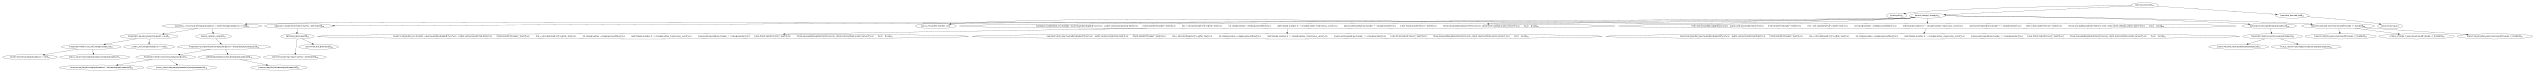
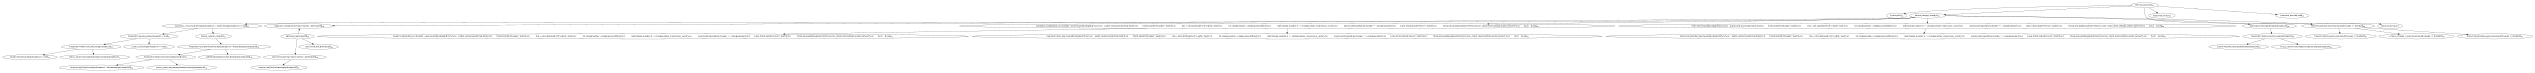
  digraph {
    fontname="Fira Sans"
    node [fontname="Fira Sans"]
    edge [fontname="Fira Sans"]
    n1 [label=<(METHOD,execute)<SUB>53</SUB>>]
    n2 [label=<(PARAM,this)<SUB>50</SUB>>]
    n3 [label=<(BLOCK,&lt;empty&gt;,&lt;empty&gt;)<SUB>53</SUB>>]
    n4 [label=<(MODIFIER,PUBLIC)>]
+   n5 [label=<(MODIFIER,VIRTUAL)>]
    n6 [label=<(METHOD_RETURN,void)<SUB>53</SUB>>]
    n7 [label=<(CONTROL_STRUCTURE,if (emptyChangeList == null),if (emptyChangeList == null))<SUB>55</SUB>>]
    n8 [label=<(&lt;operator&gt;.assignment,Project myProj = getProject())<SUB>58</SUB>>]
-   n9 [label=<(LOCAL,P4Handler handler: ANY)>]
    n10 [label=<(&lt;operator&gt;.assignment,ANY handler = new P4HandlerAdapter() {\012\012    public void process(String line) {\012        if (util.match(&quot;/Change/&quot;, line)) {\012            line = util.substitute(&quot;s/[^0-9]//g&quot;, line);\012            int changenumber = Integer.parseInt(line);\012            log(&quot;Change Number is &quot; + changenumber, Project.MSG_INFO);\012            myProj.setProperty(&quot;p4.change&quot;, &quot;&quot; + changenumber);\012        } else if (util.match(&quot;/error/&quot;, line)) {\012            throw new BuildException(&quot;Perforce Error, check client settings and/or server&quot;);\012        }\012    }\012})<SUB>60</SUB>>]
    n11 [label=<(&lt;init&gt;,new P4HandlerAdapter() {\012\012    public void process(String line) {\012        if (util.match(&quot;/Change/&quot;, line)) {\012            line = util.substitute(&quot;s/[^0-9]//g&quot;, line);\012            int changenumber = Integer.parseInt(line);\012            log(&quot;Change Number is &quot; + changenumber, Project.MSG_INFO);\012            myProj.setProperty(&quot;p4.change&quot;, &quot;&quot; + changenumber);\012        } else if (util.match(&quot;/error/&quot;, line)) {\012            throw new BuildException(&quot;Perforce Error, check client settings and/or server&quot;);\012        }\012    }\012})<SUB>60</SUB>>]
    n12 [label=<(setOutput,setOutput(emptyChangeList))<SUB>78</SUB>>]
    n13 [label=<(execP4Command,execP4Command(&quot;change -i&quot;, handler))<SUB>80</SUB>>]
    n14 [label=<(&lt;operator&gt;.equals,emptyChangeList == null)<SUB>55</SUB>>]
    n15 [label=<(BLOCK,&lt;empty&gt;,&lt;empty&gt;)<SUB>55</SUB>>]
    n16 [label=<(getProject,getProject())<SUB>58</SUB>>]
    n17 [label=<(IDENTIFIER,handler,ANY handler = new P4HandlerAdapter() {\012\012    public void process(String line) {\012        if (util.match(&quot;/Change/&quot;, line)) {\012            line = util.substitute(&quot;s/[^0-9]//g&quot;, line);\012            int changenumber = Integer.parseInt(line);\012            log(&quot;Change Number is &quot; + changenumber, Project.MSG_INFO);\012            myProj.setProperty(&quot;p4.change&quot;, &quot;&quot; + changenumber);\012        } else if (util.match(&quot;/error/&quot;, line)) {\012            throw new BuildException(&quot;Perforce Error, check client settings and/or server&quot;);\012        }\012    }\012})<SUB>60</SUB>>]
    n18 [label=<(&lt;operator&gt;.alloc,new P4HandlerAdapter() {\012\012    public void process(String line) {\012        if (util.match(&quot;/Change/&quot;, line)) {\012            line = util.substitute(&quot;s/[^0-9]//g&quot;, line);\012            int changenumber = Integer.parseInt(line);\012            log(&quot;Change Number is &quot; + changenumber, Project.MSG_INFO);\012            myProj.setProperty(&quot;p4.change&quot;, &quot;&quot; + changenumber);\012        } else if (util.match(&quot;/error/&quot;, line)) {\012            throw new BuildException(&quot;Perforce Error, check client settings and/or server&quot;);\012        }\012    }\012})<SUB>60</SUB>>]
    n19 [label=<(IDENTIFIER,handler,new P4HandlerAdapter() {\012\012    public void process(String line) {\012        if (util.match(&quot;/Change/&quot;, line)) {\012            line = util.substitute(&quot;s/[^0-9]//g&quot;, line);\012            int changenumber = Integer.parseInt(line);\012            log(&quot;Change Number is &quot; + changenumber, Project.MSG_INFO);\012            myProj.setProperty(&quot;p4.change&quot;, &quot;&quot; + changenumber);\012        } else if (util.match(&quot;/error/&quot;, line)) {\012            throw new BuildException(&quot;Perforce Error, check client settings and/or server&quot;);\012        }\012    }\012})<SUB>60</SUB>>]
    n20 [label=<(&lt;operator&gt;.fieldAccess,this.emptyChangeList)<SUB>78</SUB>>]
    n21 [label=<(IDENTIFIER,this,execP4Command(&quot;change -i&quot;, handler))<SUB>80</SUB>>]
    n22 [label=<(LITERAL,&quot;change -i&quot;,execP4Command(&quot;change -i&quot;, handler))<SUB>80</SUB>>]
    n23 [label=<(IDENTIFIER,handler,execP4Command(&quot;change -i&quot;, handler))<SUB>80</SUB>>]
    n24 [label=<(&lt;operator&gt;.fieldAccess,this.emptyChangeList)<SUB>55</SUB>>]
    n25 [label=<(LITERAL,null,emptyChangeList == null)<SUB>55</SUB>>]
    n26 [label=<(&lt;operator&gt;.assignment,this.emptyChangeList = this.getEmptyChangeList())<SUB>56</SUB>>]
    n27 [label=<(IDENTIFIER,this,emptyChangeList == null)<SUB>55</SUB>>]
    n28 [label=<(FIELD_IDENTIFIER,emptyChangeList,emptyChangeList)<SUB>55</SUB>>]
    n29 [label=<(&lt;operator&gt;.fieldAccess,this.emptyChangeList)<SUB>56</SUB>>]
    n30 [label=<(getEmptyChangeList,this.getEmptyChangeList())<SUB>56</SUB>>]
    n31 [label=<(IDENTIFIER,this,this.emptyChangeList = this.getEmptyChangeList())<SUB>56</SUB>>]
    n32 [label=<(FIELD_IDENTIFIER,emptyChangeList,emptyChangeList)<SUB>56</SUB>>]
    n33 [label=<(IDENTIFIER,this,this.getEmptyChangeList())<SUB>57</SUB>>]
    n34 [label=<(IDENTIFIER,myProj,Project myProj = getProject())<SUB>58</SUB>>]
    n35 [label=<(IDENTIFIER,this,getProject())<SUB>98</SUB>>]
    n36 [label=<(IDENTIFIER,this,setOutput(emptyChangeList))<SUB>71</SUB>>]
    n37 [label=<(FIELD_IDENTIFIER,emptyChangeList,emptyChangeList)<SUB>78</SUB>>]
    n1 -> n2
    n1 -> n3
-   n6 -> n4
+   n1 -> n4
+   n1 -> n5
    n1 -> n6
    n3 -> n7
    n3 -> n8
-   n3 -> n9
    n3 -> n10
    n3 -> n11
    n3 -> n12
    n3 -> n13
    n7 -> n14
    n7 -> n15
-   n8 -> n16
+   n16 -> n8
    n10 -> n17
    n10 -> n18
    n11 -> n19
    n12 -> n20
    n13 -> n21
    n13 -> n22
    n13 -> n23
    n14 -> n24
    n14 -> n25
    n15 -> n26
    n16 -> n34
    n16 -> n35
    n20 -> n36
    n20 -> n37
    n24 -> n27
    n24 -> n28
    n26 -> n29
    n26 -> n30
    n29 -> n31
    n29 -> n32
-   n30 -> n33
+   n34 -> n33
  }
